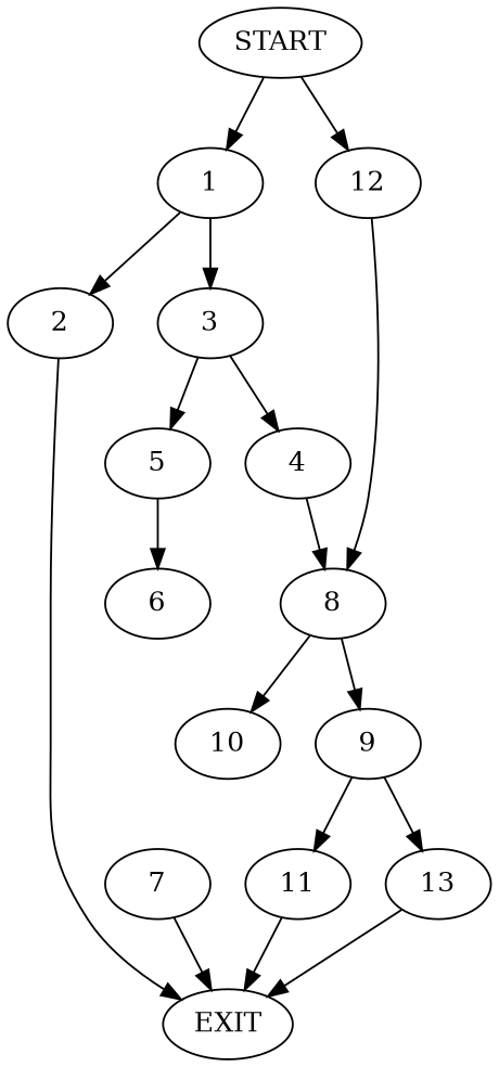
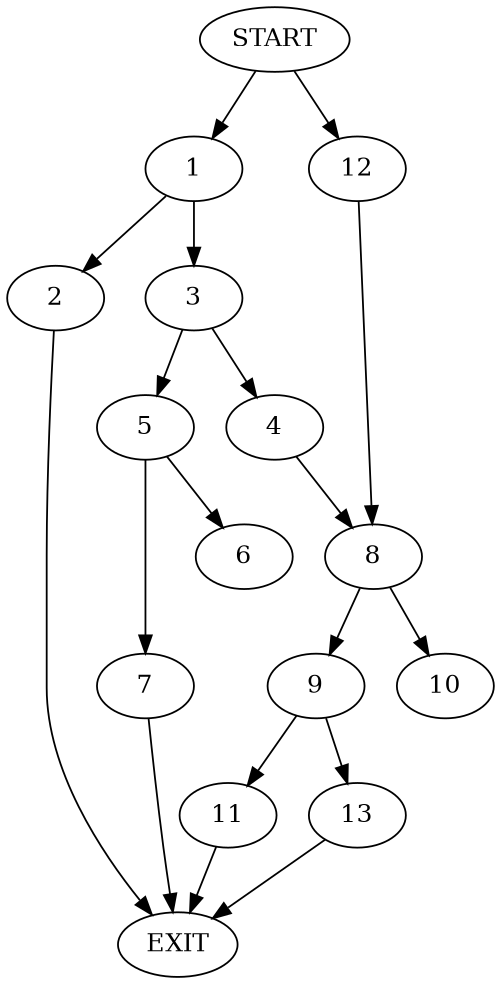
  digraph {
    n1 [label=START]
    1
    12
    2
    3
    8
    n7 [label=EXIT]
    4
    5
    6
    7
    9
    10
    11
    13
    n1 -> 1
    n1 -> 12
    1 -> 2
    1 -> 3
    12 -> 8
    2 -> n7
    3 -> 4
    3 -> 5
    8 -> 9
    8 -> 10
    4 -> 8
    5 -> 6
+   5 -> 7
    7 -> n7
    9 -> 11
    9 -> 13
    11 -> n7
    13 -> n7
  }
